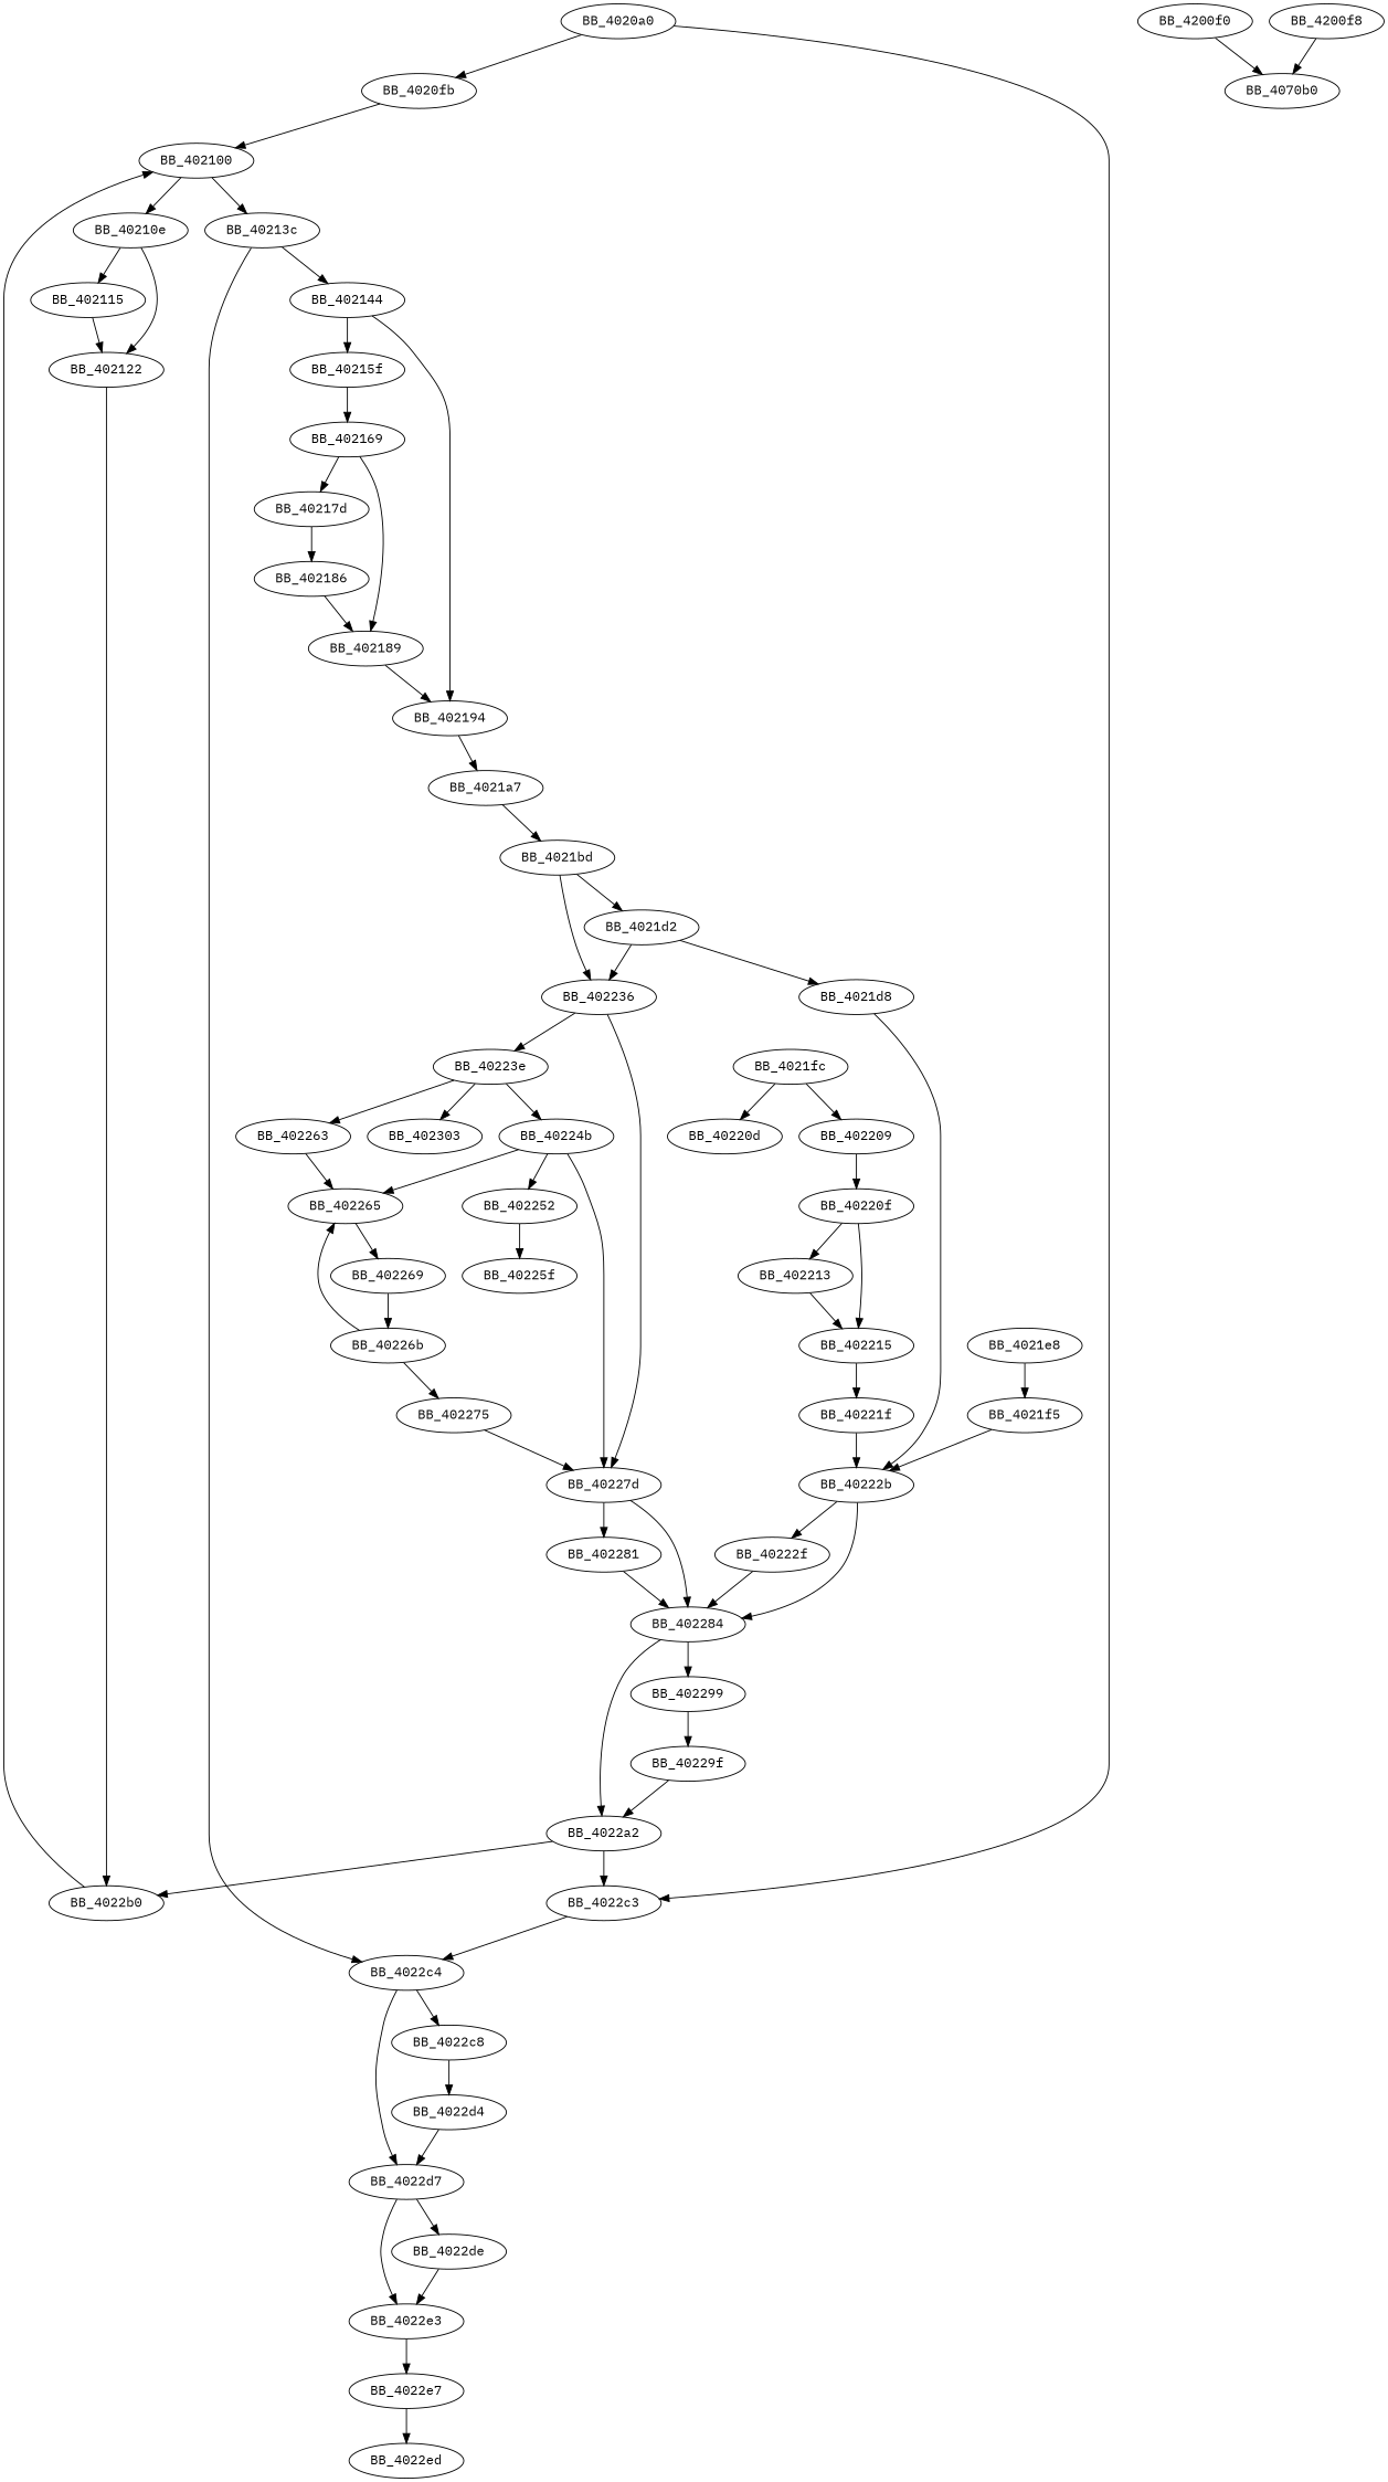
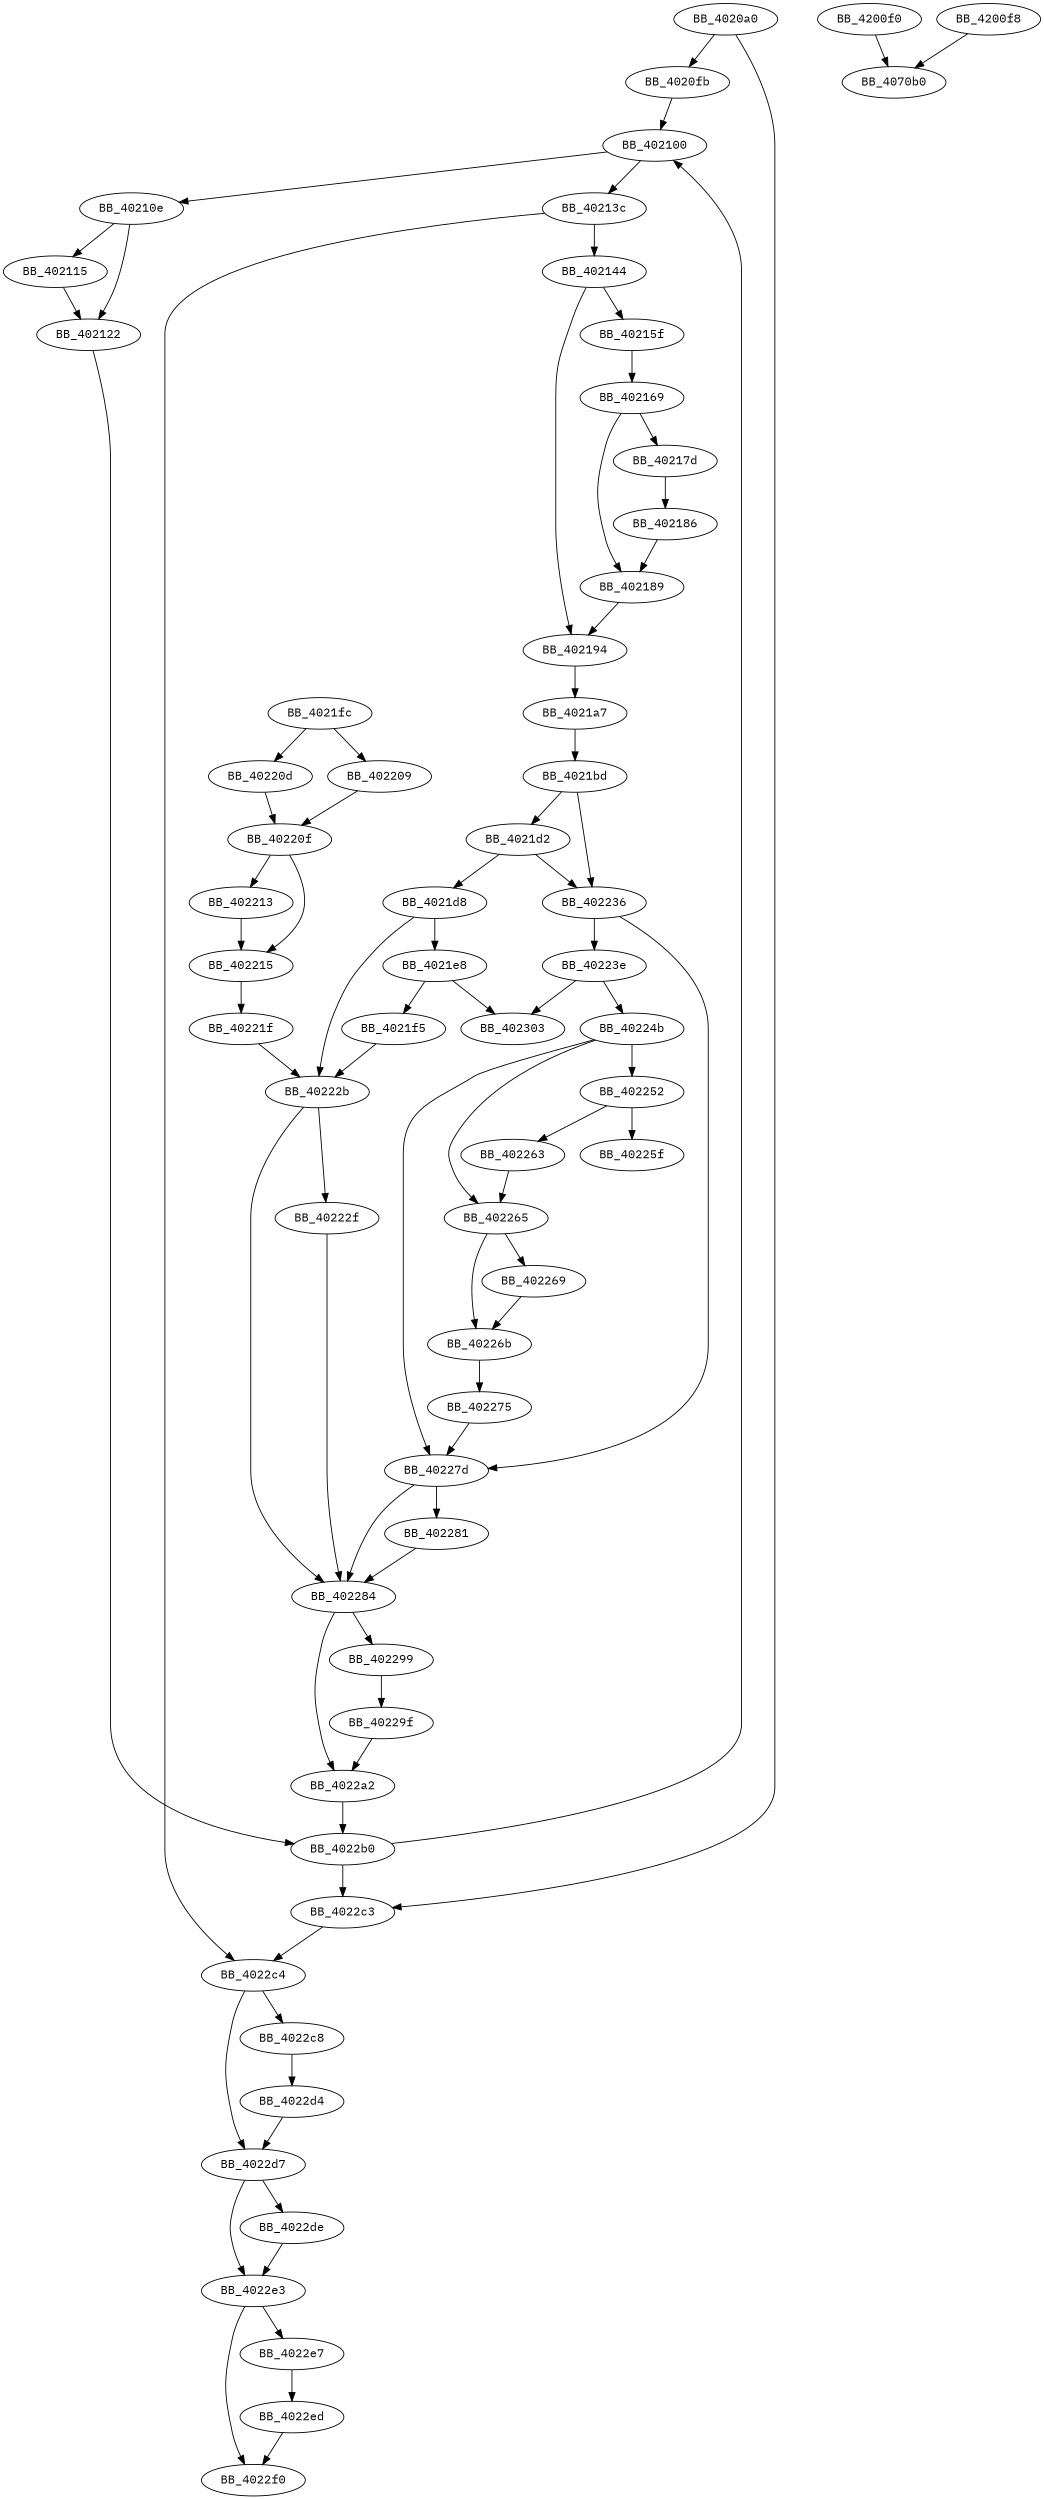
  digraph {
    fontname="IBM Plex Mono"
    node [fontname="IBM Plex Mono"]
    edge [fontname="IBM Plex Mono"]
    BB_4020a0
    BB_4020fb
    BB_4022c3
    BB_402100
    BB_4022c4
    BB_40210e
    BB_40213c
    BB_4022c8
    BB_4022d7
    BB_402115
    BB_402122
    BB_402144
    BB_4022b0
    BB_40215f
    BB_402194
    BB_402169
    BB_4021a7
    BB_4022d4
    BB_4022de
    BB_4022e3
    BB_40217d
    BB_402189
    BB_4021bd
    BB_402186
    BB_4021d2
    BB_402236
    BB_4021d8
    BB_40223e
    BB_40227d
    BB_4021e8
    BB_40222b
    BB_402303
    BB_40224b
    BB_402284
    BB_402281
    BB_4021f5
    BB_40222f
    BB_402299
    BB_4022a2
    BB_4021fc
    BB_402209
    BB_40220d
    BB_40220f
    BB_402213
    BB_402215
    BB_40221f
    BB_40229f
    BB_402252
    BB_402265
    BB_40225f
    BB_402263
    BB_402269
    BB_40226b
    BB_402275
    BB_4022e7
+   BB_4022f0
    BB_4022ed
    BB_4200f0
    BB_4070b0
    BB_4200f8
    BB_4020a0 -> BB_4020fb
    BB_4020a0 -> BB_4022c3
    BB_4020fb -> BB_402100
    BB_4022c3 -> BB_4022c4
    BB_402100 -> BB_40210e
    BB_402100 -> BB_40213c
    BB_4022c4 -> BB_4022c8
    BB_4022c4 -> BB_4022d7
    BB_40210e -> BB_402115
    BB_40210e -> BB_402122
    BB_40213c -> BB_4022c4
    BB_40213c -> BB_402144
    BB_4022c8 -> BB_4022d4
    BB_4022d7 -> BB_4022de
    BB_4022d7 -> BB_4022e3
    BB_402115 -> BB_402122
    BB_402122 -> BB_4022b0
    BB_402144 -> BB_40215f
    BB_402144 -> BB_402194
-   BB_4022a2 -> BB_4022c3
+   BB_4022b0 -> BB_4022c3
    BB_4022b0 -> BB_402100
    BB_40215f -> BB_402169
    BB_402194 -> BB_4021a7
    BB_402169 -> BB_40217d
    BB_402169 -> BB_402189
    BB_4021a7 -> BB_4021bd
    BB_4022d4 -> BB_4022d7
    BB_4022de -> BB_4022e3
    BB_4022e3 -> BB_4022e7
+   BB_4022e3 -> BB_4022f0
    BB_40217d -> BB_402186
    BB_402189 -> BB_402194
    BB_4021bd -> BB_4021d2
    BB_4021bd -> BB_402236
    BB_402186 -> BB_402189
    BB_4021d2 -> BB_402236
    BB_4021d2 -> BB_4021d8
    BB_402236 -> BB_40223e
    BB_402236 -> BB_40227d
+   BB_4021d8 -> BB_4021e8
    BB_4021d8 -> BB_40222b
    BB_40223e -> BB_402303
    BB_40223e -> BB_40224b
    BB_40227d -> BB_402284
    BB_40227d -> BB_402281
+   BB_4021e8 -> BB_402303
    BB_4021e8 -> BB_4021f5
    BB_40222b -> BB_402284
    BB_40222b -> BB_40222f
    BB_40224b -> BB_40227d
    BB_40224b -> BB_402252
    BB_40224b -> BB_402265
    BB_402284 -> BB_402299
    BB_402284 -> BB_4022a2
    BB_402281 -> BB_402284
    BB_4021f5 -> BB_40222b
    BB_40222f -> BB_402284
    BB_402299 -> BB_40229f
    BB_4022a2 -> BB_4022b0
    BB_4021fc -> BB_402209
    BB_4021fc -> BB_40220d
    BB_402209 -> BB_40220f
+   BB_40220d -> BB_40220f
    BB_40220f -> BB_402213
    BB_40220f -> BB_402215
    BB_402213 -> BB_402215
    BB_402215 -> BB_40221f
    BB_40221f -> BB_40222b
    BB_40229f -> BB_4022a2
    BB_402252 -> BB_40225f
-   BB_40223e -> BB_402263
+   BB_402252 -> BB_402263
    BB_402265 -> BB_402269
-   BB_40226b -> BB_402265
+   BB_402265 -> BB_40226b
    BB_402263 -> BB_402265
    BB_402269 -> BB_40226b
    BB_40226b -> BB_402275
    BB_402275 -> BB_40227d
    BB_4022e7 -> BB_4022ed
+   BB_4022ed -> BB_4022f0
    BB_4200f0 -> BB_4070b0
    BB_4200f8 -> BB_4070b0
  }
